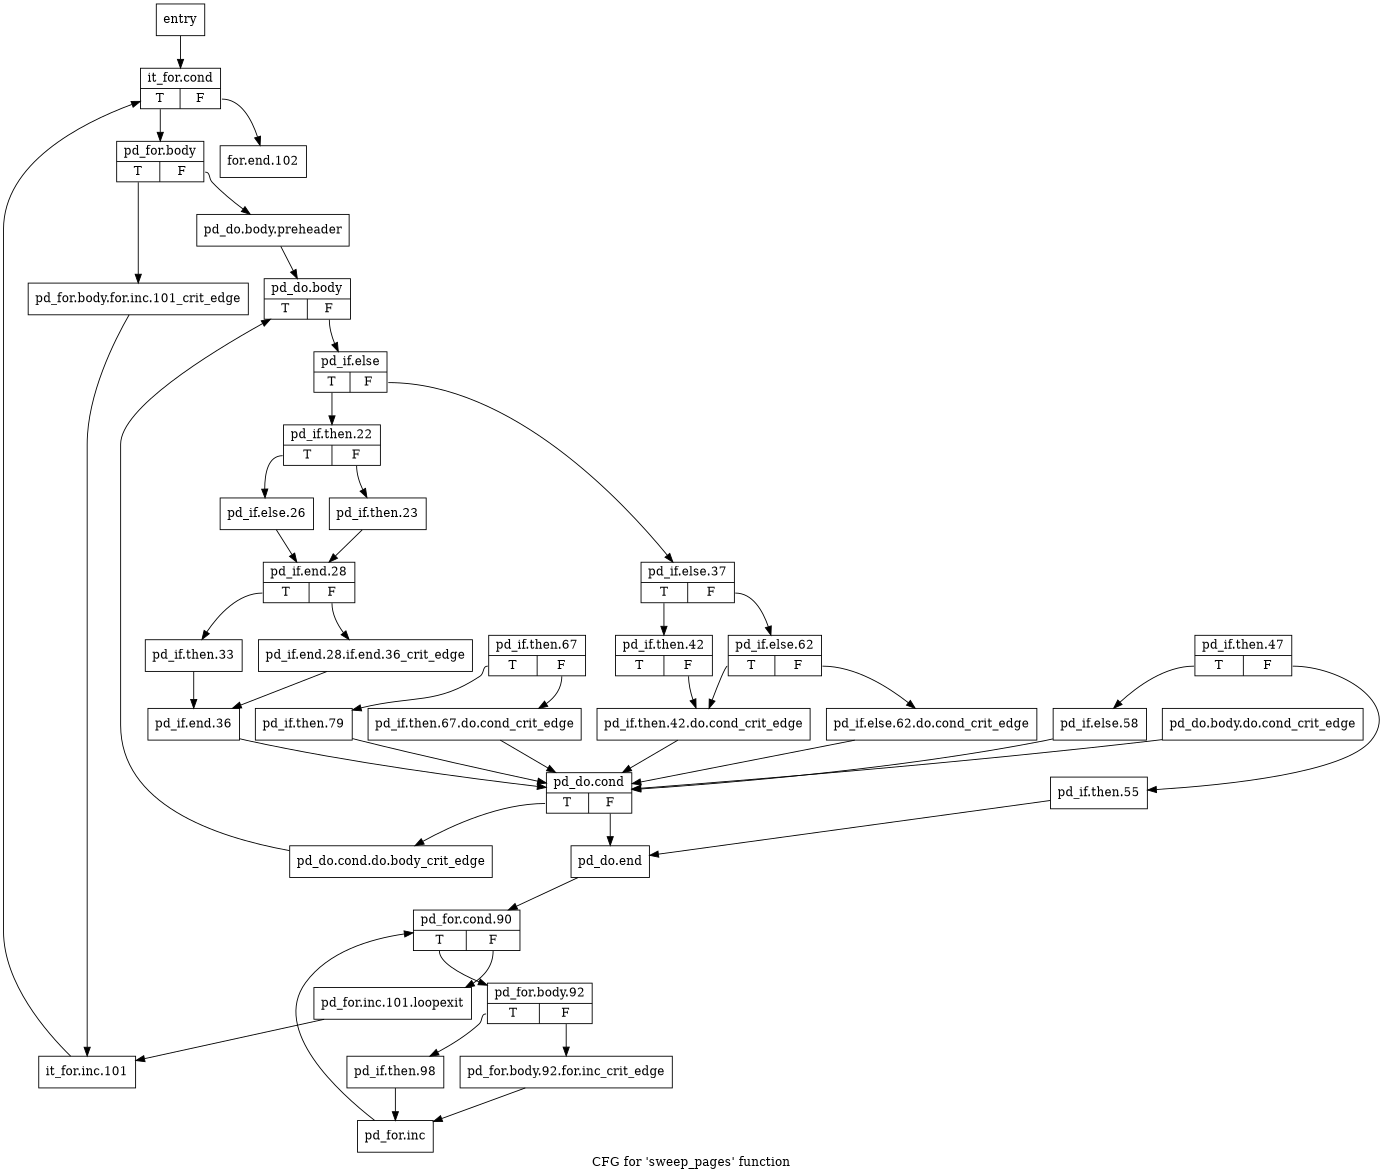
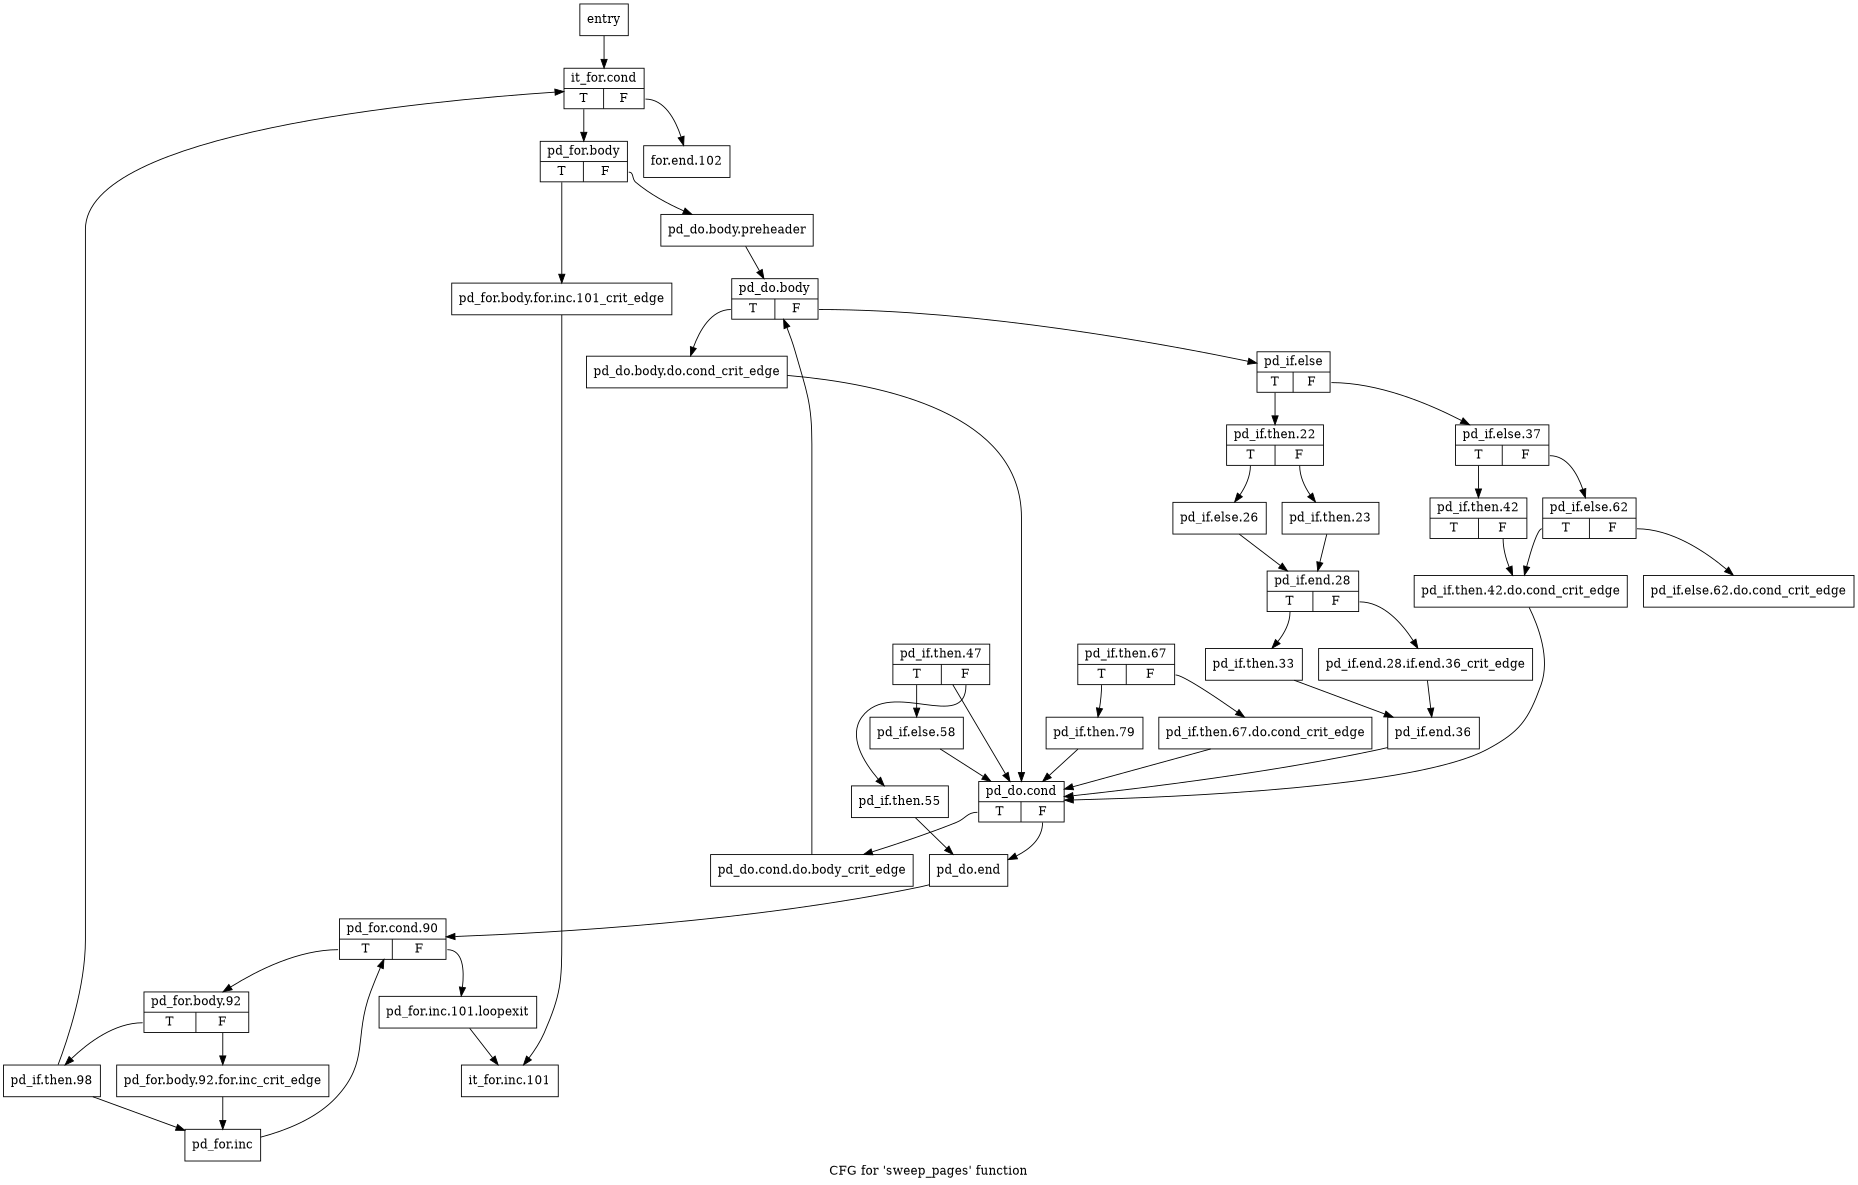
  digraph {
    label="CFG for 'sweep_pages' function"
    node [shape=record]
    n1 [label="{entry}"]
    n2 [label="{it_for.cond|{<s0>T|<s1>F}}"]
    n3 [label="{pd_for.body|{<s0>T|<s1>F}}"]
    n4 [label="{for.end.102}"]
    n5 [label="{pd_for.body.for.inc.101_crit_edge}"]
    n6 [label="{pd_do.body.preheader}"]
    n7 [label="{it_for.inc.101}"]
    n8 [label="{pd_do.body|{<s0>T|<s1>F}}"]
    n9 [label="{pd_do.body.do.cond_crit_edge}"]
    n10 [label="{pd_if.else|{<s0>T|<s1>F}}"]
    n11 [label="{pd_do.cond|{<s0>T|<s1>F}}"]
    n12 [label="{pd_if.then.22|{<s0>T|<s1>F}}"]
    n13 [label="{pd_if.else.37|{<s0>T|<s1>F}}"]
    n14 [label="{pd_do.cond.do.body_crit_edge}"]
    n15 [label="{pd_do.end}"]
    n16 [label="{pd_if.else.26}"]
    n17 [label="{pd_if.then.23}"]
    n18 [label="{pd_if.then.42|{<s0>T|<s1>F}}"]
    n19 [label="{pd_if.else.62|{<s0>T|<s1>F}}"]
    n20 [label="{pd_for.cond.90|{<s0>T|<s1>F}}"]
    n21 [label="{pd_if.end.28|{<s0>T|<s1>F}}"]
    n22 [label="{pd_if.then.42.do.cond_crit_edge}"]
    n23 [label="{pd_if.else.62.do.cond_crit_edge}"]
    n24 [label="{pd_if.then.33}"]
    n25 [label="{pd_if.end.28.if.end.36_crit_edge}"]
    n26 [label="{pd_if.end.36}"]
    n27 [label="{pd_if.then.47|{<s0>T|<s1>F}}"]
    n28 [label="{pd_if.else.58}"]
    n29 [label="{pd_if.then.55}"]
    n30 [label="{pd_if.then.67|{<s0>T|<s1>F}}"]
    n31 [label="{pd_if.then.79}"]
    n32 [label="{pd_if.then.67.do.cond_crit_edge}"]
    n33 [label="{pd_for.body.92|{<s0>T|<s1>F}}"]
    n34 [label="{pd_for.inc.101.loopexit}"]
    n35 [label="{pd_if.then.98}"]
    n36 [label="{pd_for.body.92.for.inc_crit_edge}"]
    n37 [label="{pd_for.inc}"]
    n1 -> n2
    n2 -> n3 [tailport=s0]
    n2 -> n4 [tailport=s1]
    n3 -> n5 [tailport=s0]
    n3 -> n6 [tailport=s1]
    n5 -> n7
    n6 -> n8
-   n7 -> n2
+   n35 -> n2
+   n8 -> n9 [tailport=s0]
    n8 -> n10 [tailport=s1]
    n9 -> n11
    n10 -> n12 [tailport=s0]
    n10 -> n13 [tailport=s1]
    n11 -> n14 [tailport=s0]
    n11 -> n15 [tailport=s1]
    n12 -> n16 [tailport=s0]
    n12 -> n17 [tailport=s1]
    n13 -> n18 [tailport=s0]
    n13 -> n19 [tailport=s1]
    n14 -> n8
    n15 -> n20
    n16 -> n21
    n17 -> n21
    n18 -> n22 [tailport=s1]
    n19 -> n22 [tailport=s0]
    n19 -> n23 [tailport=s1]
    n20 -> n33 [tailport=s0]
    n20 -> n34 [tailport=s1]
    n21 -> n24 [tailport=s0]
    n21 -> n25 [tailport=s1]
    n22 -> n11
-   n23 -> n11
+   n27 -> n11
    n24 -> n26
    n25 -> n26
    n26 -> n11
    n27 -> n28 [tailport=s0]
    n27 -> n29 [tailport=s1]
    n28 -> n11
    n29 -> n15
    n30 -> n31 [tailport=s0]
    n30 -> n32 [tailport=s1]
    n31 -> n11
    n32 -> n11
    n33 -> n35 [tailport=s0]
    n33 -> n36 [tailport=s1]
    n34 -> n7
    n35 -> n37
    n36 -> n37
    n37 -> n20
  }
